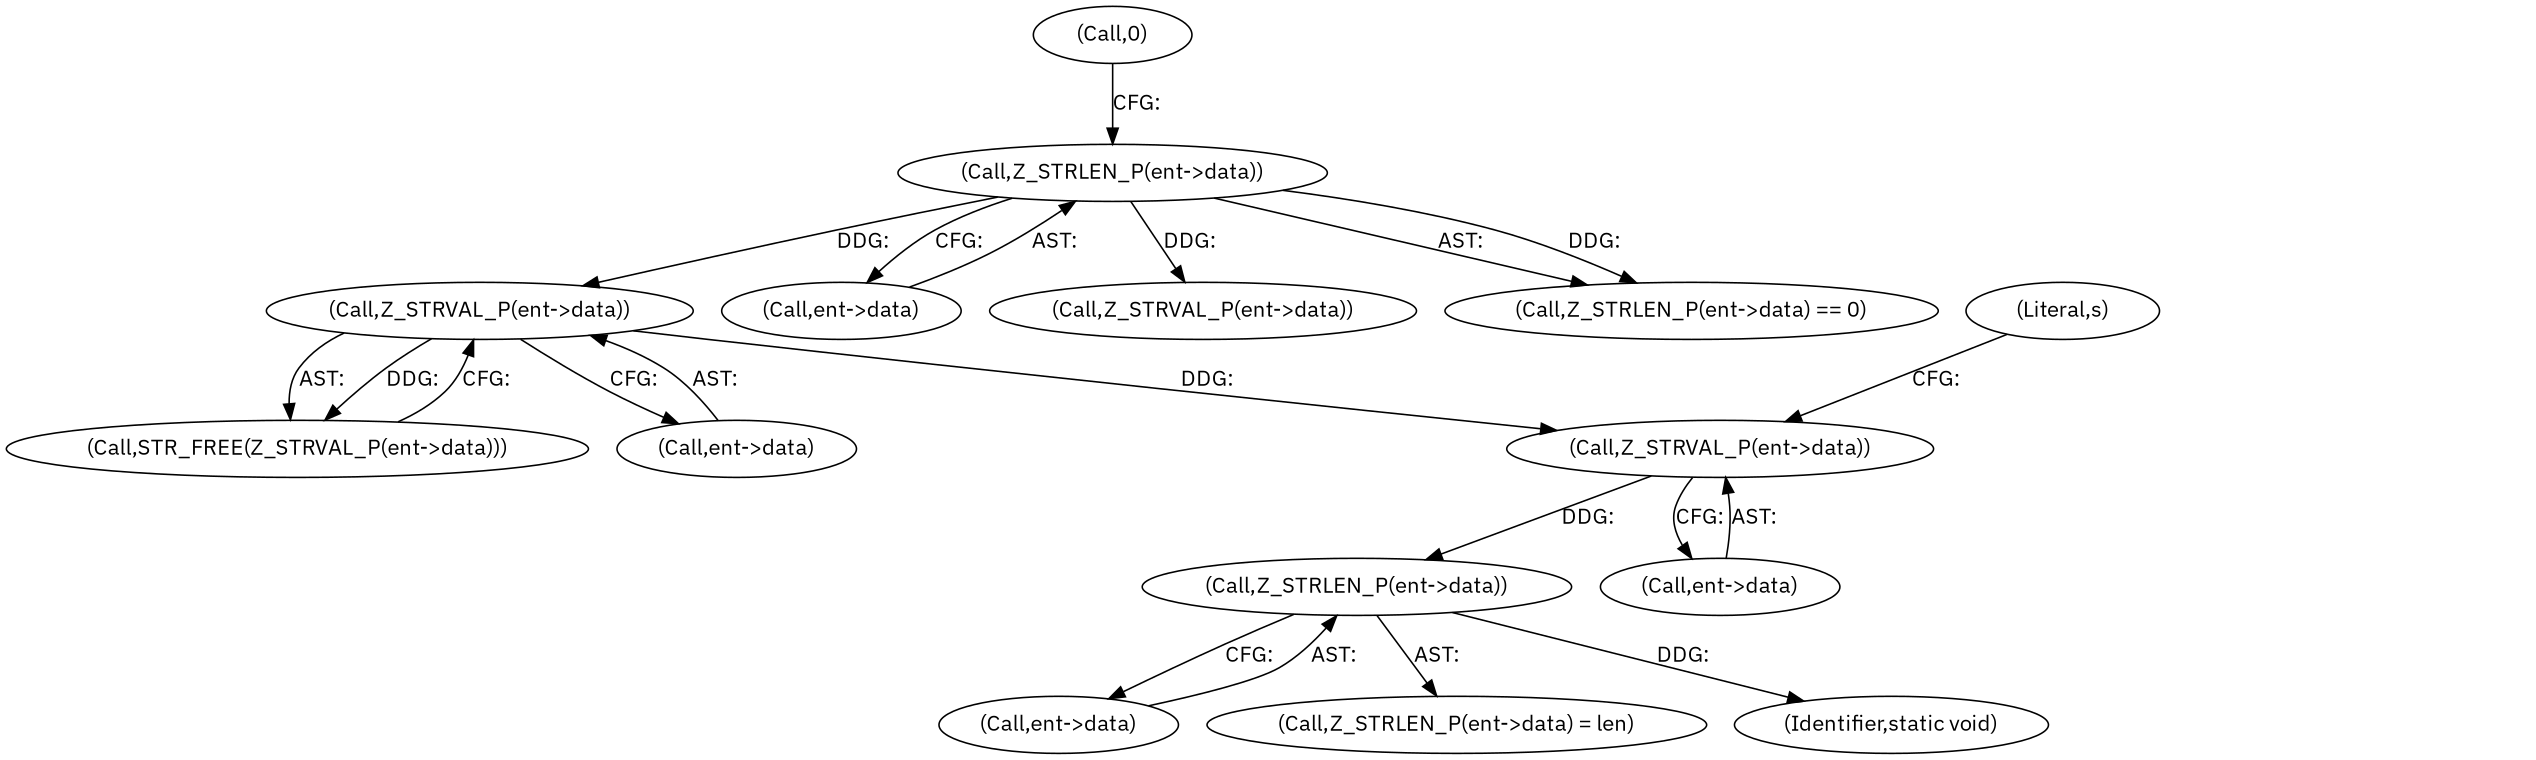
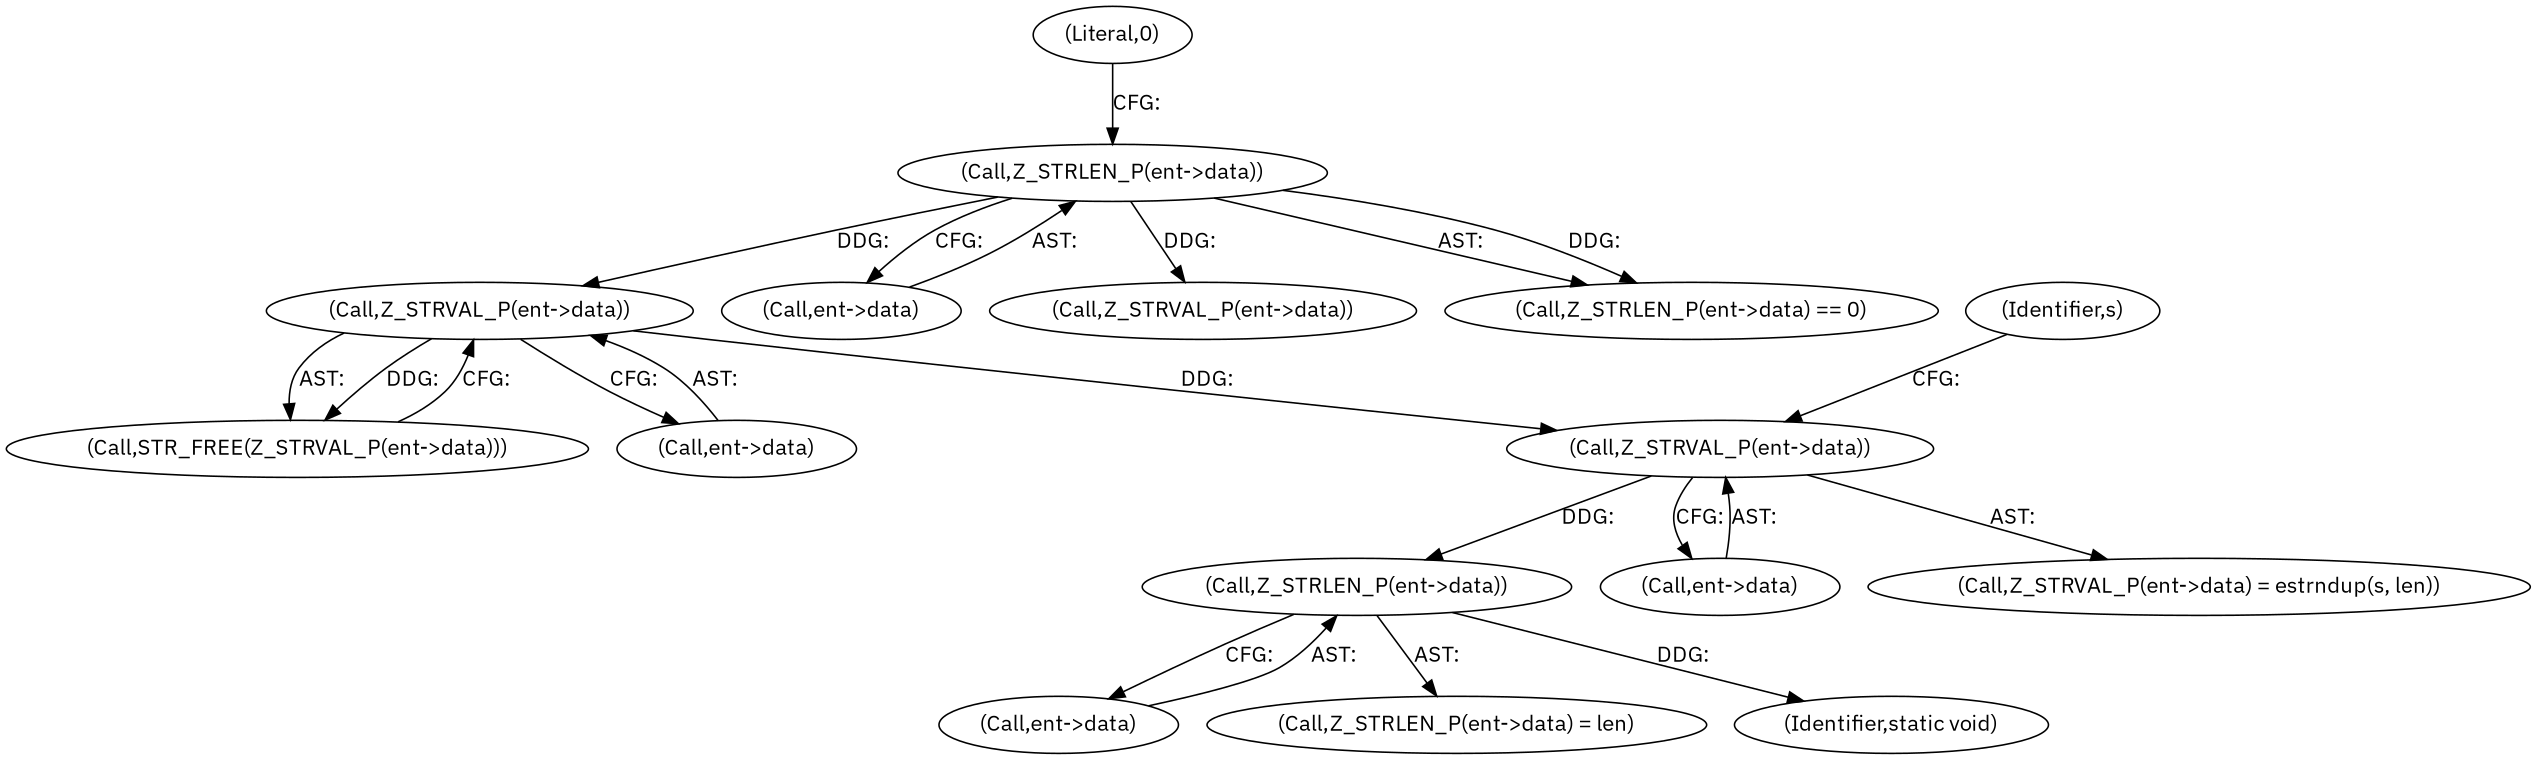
  digraph {
    fontname="IBM Plex Sans"
    node [fontname="IBM Plex Sans"]
    edge [fontname="IBM Plex Sans"]
    n1 [label="(Call,Z_STRVAL_P(ent->data))"]
    n2 [label="(Call,Z_STRLEN_P(ent->data))"]
    n3 [label="(Call,ent->data)"]
+   n4 [label="(Call,Z_STRVAL_P(ent->data) = estrndup(s, len))"]
    n5 [label="(Call,ent->data)"]
    n6 [label="(Call,Z_STRLEN_P(ent->data) = len)"]
    n7 [label="(Identifier,static void)"]
    n8 [label="(Call,Z_STRVAL_P(ent->data))"]
    n9 [label="(Call,STR_FREE(Z_STRVAL_P(ent->data)))"]
    n10 [label="(Call,ent->data)"]
    n11 [label="(Call,Z_STRLEN_P(ent->data))"]
    n12 [label="(Call,ent->data)"]
    n13 [label="(Call,Z_STRVAL_P(ent->data))"]
    n14 [label="(Call,Z_STRLEN_P(ent->data) == 0)"]
-   n15 [label="(Literal,s)"]
-   n16 [label="(Call,0)"]
+   n15 [label="(Identifier,s)"]
+   n16 [label="(Literal,0)"]
    n1 -> n2 [label="DDG: "]
    n1 -> n3 [label="CFG: "]
+   n1 -> n4 [label="AST: "]
    n2 -> n5 [label="CFG: "]
    n2 -> n6 [label="AST: "]
    n2 -> n7 [label="DDG: "]
    n3 -> n1 [label="AST: "]
    n5 -> n2 [label="AST: "]
    n8 -> n1 [label="DDG: "]
    n8 -> n9 [label="AST: "]
    n8 -> n9 [label="DDG: "]
    n8 -> n10 [label="CFG: "]
    n9 -> n8 [label="CFG: "]
    n10 -> n8 [label="AST: "]
    n11 -> n8 [label="DDG: "]
    n11 -> n12 [label="CFG: "]
    n11 -> n13 [label="DDG: "]
    n11 -> n14 [label="AST: "]
    n11 -> n14 [label="DDG: "]
    n12 -> n11 [label="AST: "]
    n15 -> n1 [label="CFG: "]
    n16 -> n11 [label="CFG: "]
  }
